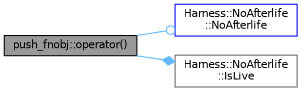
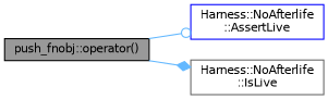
  digraph {
    rankdir=LR
    node [fillcolor=white fontname=Helvetica fontsize=10 shape=box style=filled]
    edge [color=steelblue1 fontname=Helvetica fontsize=10 labelfontname=Helvetica labelfontsize=10 style=solid]
    n1 [color=black fillcolor=grey60 fontcolor=black height=0.2 label="push_fnobj::operator()" width=0.4]
-   n2 [color=blue height=0.2 label="Harness::NoAfterlife\l::NoAfterlife" width=0.4]
+   n2 [color=blue height=0.2 label="Harness::NoAfterlife\l::AssertLive" width=0.4]
    n3 [color=gray40 height=0.2 label="Harness::NoAfterlife\l::IsLive" width=0.4]
    n1 -> n2 [arrowhead=odot]
    n1 -> n3 [arrowhead=diamond]
  }
